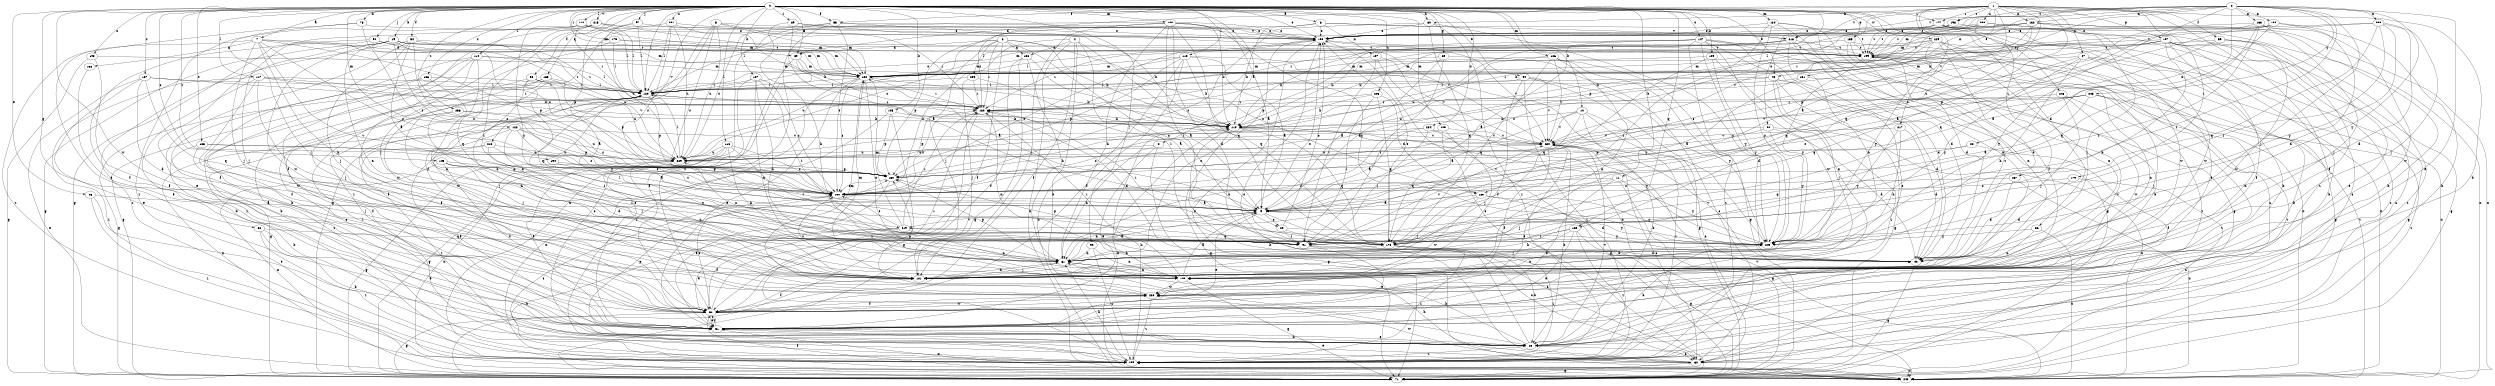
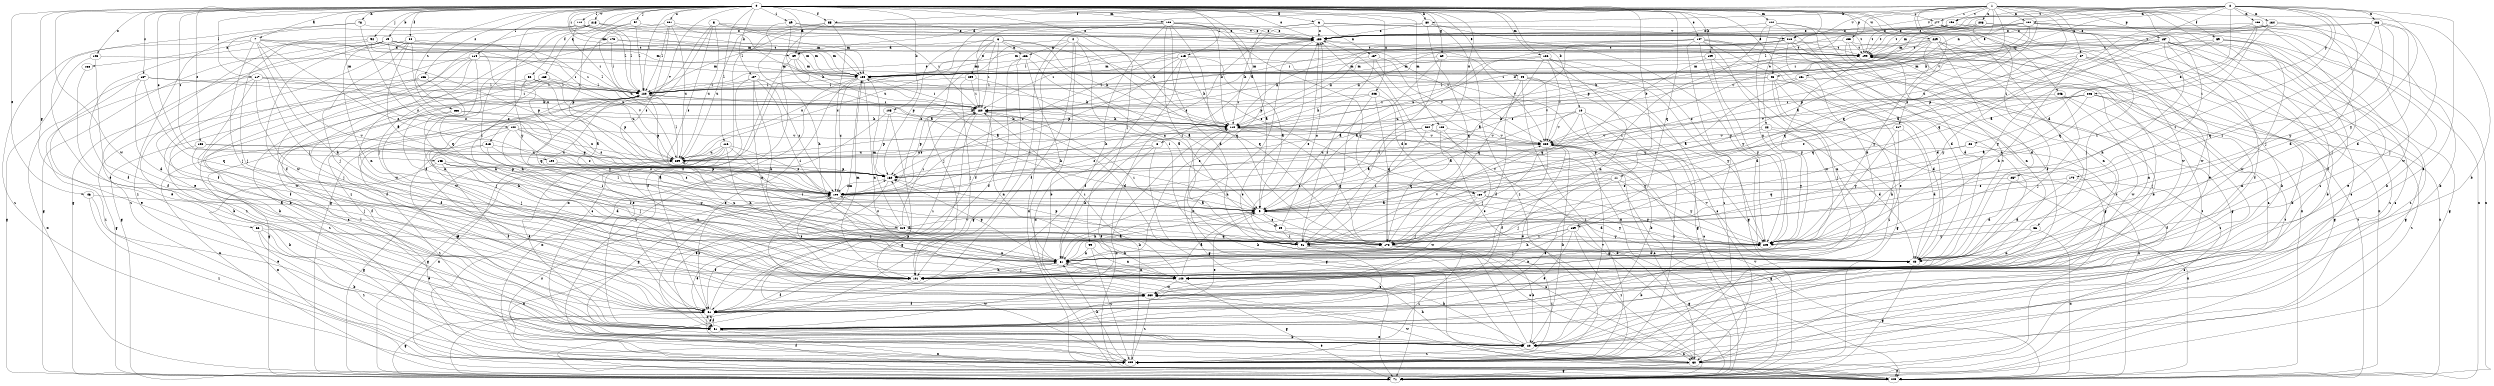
  strict digraph {
    0
    6
    7
    8
    10
    11
    19
    22
    36
    39
    44
    46
    48
    52
    54
    55
    66
    69
    78
    80
    89
    94
    97
    99
    105
    107
    109
    112
    114
    115
    116
    117
    120
    122
    123
    124
    126
    128
    130
    145
    147
    148
    150
    155
    163
    169
    175
    177
    186
    187
    188
    194
    201
    203
    213
    215
    217
    229
    230
    234
    256
    209
    218
    110
    199
    137
    160
    259
    101
    190
    81
    138
    219
    51
    71
    9
    20
    30
    220
    249
    61
    180
    140
    240
    40
    170
    91
    189
    1
    27
    59
    131
    132
    157
    179
    198
    208
    246
    257
    29
    2
    28
    133
    134
    238
    248
    3
    136
    239
    4
    5
    0 -> 6 [label=a]
    0 -> 7 [label=a]
    0 -> 8 [label=a]
    0 -> 10 [label=b]
    0 -> 11 [label=b]
    0 -> 19 [label=b]
    0 -> 22 [label=c]
    0 -> 36 [label=d]
    0 -> 39 [label=d]
    0 -> 44 [label=e]
    0 -> 46 [label=e]
    0 -> 48 [label=e]
    0 -> 52 [label=f]
    0 -> 54 [label=f]
    0 -> 55 [label=f]
    0 -> 66 [label=g]
    0 -> 69 [label=g]
    0 -> 78 [label=h]
    0 -> 80 [label=h]
    0 -> 89 [label=i]
    0 -> 94 [label=j]
    0 -> 97 [label=j]
    0 -> 99 [label=j]
    0 -> 105 [label=k]
    0 -> 107 [label=k]
    0 -> 109 [label=k]
    0 -> 112 [label=l]
    0 -> 114 [label=l]
    0 -> 115 [label=l]
    0 -> 116 [label=l]
    0 -> 117 [label=l]
    0 -> 120 [label=l]
    0 -> 122 [label=m]
    0 -> 123 [label=m]
    0 -> 124 [label=m]
    0 -> 126 [label=m]
    0 -> 128 [label=m]
    0 -> 130 [label=m]
    0 -> 145 [label=o]
    0 -> 147 [label=o]
    0 -> 148 [label=o]
    0 -> 150 [label=o]
    0 -> 155 [label=p]
    0 -> 163 [label=q]
    0 -> 169 [label=q]
    0 -> 175 [label=r]
    0 -> 177 [label=r]
    0 -> 186 [label=s]
    0 -> 187 [label=s]
    0 -> 188 [label=s]
    0 -> 194 [label=t]
    0 -> 201 [label=u]
    0 -> 203 [label=u]
    0 -> 213 [label=v]
    0 -> 215 [label=v]
    0 -> 217 [label=v]
    0 -> 229 [label=w]
    0 -> 230 [label=w]
    0 -> 234 [label=x]
    0 -> 256 [label=z]
    6 -> 150 [label=o]
    6 -> 209 [label=u]
    6 -> 218 [label=v]
    6 -> 110 [label=k]
    6 -> 199 [label=t]
    6 -> 137 [label=n]
    7 -> 39 [label=d]
    7 -> 130 [label=m]
    7 -> 160 [label=p]
    7 -> 259 [label=z]
    7 -> 101 [label=j]
    7 -> 190 [label=s]
    7 -> 81 [label=h]
    7 -> 138 [label=n]
    7 -> 219 [label=v]
    8 -> 209 [label=u]
    8 -> 81 [label=h]
    8 -> 51 [label=e]
    8 -> 71 [label=g]
    10 -> 110 [label=k]
    10 -> 259 [label=z]
    10 -> 219 [label=v]
    10 -> 9 [label=a]
    10 -> 20 [label=b]
    10 -> 30 [label=c]
    10 -> 220 [label=v]
    11 -> 101 [label=j]
    11 -> 190 [label=s]
    11 -> 51 [label=e]
    11 -> 71 [label=g]
    11 -> 249 [label=y]
    19 -> 130 [label=m]
    19 -> 230 [label=w]
    19 -> 209 [label=u]
    19 -> 199 [label=t]
    19 -> 190 [label=s]
    19 -> 71 [label=g]
    19 -> 61 [label=f]
    19 -> 180 [label=r]
    19 -> 140 [label=n]
    22 -> 160 [label=p]
    22 -> 220 [label=v]
    22 -> 249 [label=y]
    22 -> 240 [label=x]
    22 -> 40 [label=d]
    36 -> 249 [label=y]
    36 -> 140 [label=n]
    36 -> 240 [label=x]
    39 -> 130 [label=m]
    39 -> 9 [label=a]
    39 -> 30 [label=c]
    39 -> 61 [label=f]
    44 -> 120 [label=l]
    44 -> 259 [label=z]
    44 -> 71 [label=g]
    44 -> 220 [label=v]
    44 -> 249 [label=y]
    44 -> 61 [label=f]
    46 -> 259 [label=z]
    46 -> 51 [label=e]
    46 -> 9 [label=a]
    48 -> 120 [label=l]
    48 -> 209 [label=u]
    48 -> 259 [label=z]
    48 -> 101 [label=j]
    48 -> 71 [label=g]
    48 -> 40 [label=d]
    52 -> 120 [label=l]
    52 -> 160 [label=p]
    52 -> 81 [label=h]
    52 -> 71 [label=g]
    52 -> 9 [label=a]
    52 -> 170 [label=q]
    54 -> 199 [label=t]
    54 -> 259 [label=z]
    54 -> 101 [label=j]
    54 -> 190 [label=s]
    54 -> 51 [label=e]
    54 -> 9 [label=a]
    54 -> 180 [label=r]
    55 -> 150 [label=o]
    55 -> 209 [label=u]
    55 -> 190 [label=s]
    55 -> 220 [label=v]
    55 -> 61 [label=f]
    55 -> 240 [label=x]
    66 -> 259 [label=z]
    66 -> 51 [label=e]
    66 -> 20 [label=b]
    66 -> 170 [label=q]
    69 -> 130 [label=m]
    69 -> 9 [label=a]
    69 -> 30 [label=c]
    69 -> 91 [label=i]
    78 -> 150 [label=o]
    78 -> 101 [label=j]
    78 -> 190 [label=s]
    78 -> 51 [label=e]
    80 -> 150 [label=o]
    80 -> 259 [label=z]
    80 -> 190 [label=s]
    80 -> 249 [label=y]
    80 -> 170 [label=q]
    89 -> 150 [label=o]
    89 -> 110 [label=k]
    89 -> 81 [label=h]
    89 -> 9 [label=a]
    94 -> 130 [label=m]
    94 -> 209 [label=u]
    94 -> 199 [label=t]
    94 -> 101 [label=j]
    94 -> 61 [label=f]
    97 -> 120 [label=l]
    97 -> 150 [label=o]
    97 -> 209 [label=u]
    97 -> 160 [label=p]
    99 -> 259 [label=z]
    99 -> 81 [label=h]
    99 -> 140 [label=n]
    105 -> 110 [label=k]
    105 -> 160 [label=p]
    105 -> 259 [label=z]
    105 -> 240 [label=x]
    107 -> 120 [label=l]
    107 -> 190 [label=s]
    107 -> 81 [label=h]
    107 -> 51 [label=e]
    107 -> 140 [label=n]
    107 -> 91 [label=i]
    109 -> 130 [label=m]
    109 -> 249 [label=y]
    109 -> 140 [label=n]
    109 -> 170 [label=q]
    112 -> 120 [label=l]
    112 -> 130 [label=m]
    112 -> 150 [label=o]
    112 -> 259 [label=z]
    112 -> 249 [label=y]
    112 -> 180 [label=r]
    114 -> 120 [label=l]
    114 -> 130 [label=m]
    114 -> 230 [label=w]
    114 -> 259 [label=z]
    114 -> 71 [label=g]
    114 -> 20 [label=b]
    114 -> 140 [label=n]
    115 -> 130 [label=m]
    115 -> 209 [label=u]
    115 -> 110 [label=k]
    115 -> 160 [label=p]
    115 -> 9 [label=a]
    115 -> 249 [label=y]
    115 -> 61 [label=f]
    115 -> 240 [label=x]
    116 -> 209 [label=u]
    116 -> 190 [label=s]
    116 -> 81 [label=h]
    116 -> 51 [label=e]
    116 -> 71 [label=g]
    116 -> 240 [label=x]
    116 -> 91 [label=i]
    117 -> 120 [label=l]
    117 -> 230 [label=w]
    117 -> 259 [label=z]
    117 -> 101 [label=j]
    117 -> 20 [label=b]
    117 -> 220 [label=v]
    117 -> 180 [label=r]
    120 -> 150 [label=o]
    120 -> 110 [label=k]
    120 -> 160 [label=p]
    120 -> 259 [label=z]
    120 -> 101 [label=j]
    120 -> 71 [label=g]
    120 -> 249 [label=y]
    120 -> 61 [label=f]
    120 -> 180 [label=r]
    122 -> 209 [label=u]
    122 -> 160 [label=p]
    122 -> 101 [label=j]
    122 -> 190 [label=s]
    122 -> 220 [label=v]
    122 -> 240 [label=x]
    122 -> 91 [label=i]
    123 -> 81 [label=h]
    123 -> 71 [label=g]
    123 -> 220 [label=v]
    123 -> 170 [label=q]
    124 -> 150 [label=o]
    124 -> 249 [label=y]
    124 -> 61 [label=f]
    124 -> 140 [label=n]
    124 -> 40 [label=d]
    124 -> 91 [label=i]
    126 -> 130 [label=m]
    126 -> 71 [label=g]
    126 -> 9 [label=a]
    126 -> 220 [label=v]
    126 -> 140 [label=n]
    126 -> 40 [label=d]
    126 -> 170 [label=q]
    128 -> 120 [label=l]
    128 -> 150 [label=o]
    128 -> 110 [label=k]
    128 -> 101 [label=j]
    128 -> 81 [label=h]
    128 -> 9 [label=a]
    128 -> 249 [label=y]
    128 -> 180 [label=r]
    128 -> 40 [label=d]
    128 -> 170 [label=q]
    128 -> 91 [label=i]
    130 -> 120 [label=l]
    130 -> 110 [label=k]
    130 -> 259 [label=z]
    130 -> 190 [label=s]
    130 -> 51 [label=e]
    130 -> 180 [label=r]
    130 -> 140 [label=n]
    145 -> 160 [label=p]
    145 -> 249 [label=y]
    145 -> 61 [label=f]
    145 -> 240 [label=x]
    145 -> 40 [label=d]
    145 -> 91 [label=i]
    147 -> 230 [label=w]
    147 -> 110 [label=k]
    147 -> 199 [label=t]
    147 -> 160 [label=p]
    147 -> 259 [label=z]
    147 -> 51 [label=e]
    147 -> 71 [label=g]
    147 -> 9 [label=a]
    147 -> 249 [label=y]
    147 -> 40 [label=d]
    148 -> 130 [label=m]
    148 -> 71 [label=g]
    148 -> 61 [label=f]
    150 -> 199 [label=t]
    150 -> 190 [label=s]
    150 -> 220 [label=v]
    150 -> 240 [label=x]
    155 -> 120 [label=l]
    155 -> 199 [label=t]
    155 -> 20 [label=b]
    155 -> 240 [label=x]
    155 -> 40 [label=d]
    163 -> 120 [label=l]
    163 -> 230 [label=w]
    163 -> 209 [label=u]
    163 -> 30 [label=c]
    163 -> 61 [label=f]
    169 -> 259 [label=z]
    169 -> 101 [label=j]
    169 -> 81 [label=h]
    169 -> 51 [label=e]
    169 -> 71 [label=g]
    169 -> 91 [label=i]
    175 -> 120 [label=l]
    175 -> 130 [label=m]
    175 -> 199 [label=t]
    175 -> 170 [label=q]
    177 -> 150 [label=o]
    177 -> 230 [label=w]
    177 -> 199 [label=t]
    177 -> 51 [label=e]
    177 -> 20 [label=b]
    177 -> 30 [label=c]
    177 -> 180 [label=r]
    186 -> 120 [label=l]
    186 -> 81 [label=h]
    186 -> 20 [label=b]
    186 -> 61 [label=f]
    187 -> 120 [label=l]
    187 -> 110 [label=k]
    187 -> 51 [label=e]
    187 -> 240 [label=x]
    187 -> 40 [label=d]
    187 -> 170 [label=q]
    188 -> 209 [label=u]
    188 -> 101 [label=j]
    188 -> 190 [label=s]
    188 -> 20 [label=b]
    194 -> 160 [label=p]
    194 -> 190 [label=s]
    201 -> 120 [label=l]
    201 -> 150 [label=o]
    201 -> 209 [label=u]
    201 -> 110 [label=k]
    201 -> 259 [label=z]
    201 -> 190 [label=s]
    203 -> 110 [label=k]
    203 -> 180 [label=r]
    203 -> 170 [label=q]
    203 -> 91 [label=i]
    203 -> 189 [label=d]
    213 -> 209 [label=u]
    213 -> 259 [label=z]
    213 -> 101 [label=j]
    213 -> 51 [label=e]
    213 -> 9 [label=a]
    215 -> 120 [label=l]
    215 -> 130 [label=m]
    215 -> 150 [label=o]
    215 -> 101 [label=j]
    215 -> 71 [label=g]
    215 -> 61 [label=f]
    215 -> 91 [label=i]
    217 -> 81 [label=h]
    217 -> 220 [label=v]
    217 -> 249 [label=y]
    217 -> 40 [label=d]
    229 -> 130 [label=m]
    229 -> 110 [label=k]
    229 -> 199 [label=t]
    229 -> 190 [label=s]
    229 -> 30 [label=c]
    229 -> 249 [label=y]
    229 -> 140 [label=n]
    229 -> 240 [label=x]
    229 -> 40 [label=d]
    230 -> 130 [label=m]
    230 -> 160 [label=p]
    230 -> 259 [label=z]
    230 -> 61 [label=f]
    234 -> 101 [label=j]
    234 -> 190 [label=s]
    234 -> 9 [label=a]
    234 -> 220 [label=v]
    234 -> 91 [label=i]
    256 -> 110 [label=k]
    256 -> 190 [label=s]
    256 -> 81 [label=h]
    256 -> 61 [label=f]
    209 -> 120 [label=l]
    209 -> 160 [label=p]
    209 -> 71 [label=g]
    218 -> 209 [label=u]
    218 -> 110 [label=k]
    218 -> 199 [label=t]
    218 -> 81 [label=h]
    218 -> 71 [label=g]
    218 -> 180 [label=r]
    218 -> 140 [label=n]
    110 -> 71 [label=g]
    110 -> 220 [label=v]
    110 -> 249 [label=y]
    110 -> 170 [label=q]
    199 -> 130 [label=m]
    199 -> 71 [label=g]
    199 -> 249 [label=y]
    137 -> 130 [label=m]
    137 -> 220 [label=v]
    137 -> 240 [label=x]
    137 -> 91 [label=i]
    160 -> 190 [label=s]
    160 -> 51 [label=e]
    259 -> 110 [label=k]
    259 -> 190 [label=s]
    259 -> 81 [label=h]
    101 -> 130 [label=m]
    101 -> 150 [label=o]
    101 -> 209 [label=u]
    101 -> 81 [label=h]
    101 -> 61 [label=f]
    190 -> 9 [label=a]
    81 -> 120 [label=l]
    81 -> 160 [label=p]
    81 -> 101 [label=j]
    81 -> 9 [label=a]
    81 -> 140 [label=n]
    138 -> 51 [label=e]
    219 -> 130 [label=m]
    219 -> 190 [label=s]
    219 -> 51 [label=e]
    219 -> 61 [label=f]
    219 -> 180 [label=r]
    219 -> 140 [label=n]
    219 -> 240 [label=x]
    219 -> 170 [label=q]
    51 -> 199 [label=t]
    51 -> 20 [label=b]
    51 -> 61 [label=f]
    51 -> 240 [label=x]
    71 -> 150 [label=o]
    71 -> 199 [label=t]
    9 -> 81 [label=h]
    9 -> 219 [label=v]
    9 -> 51 [label=e]
    9 -> 30 [label=c]
    9 -> 249 [label=y]
    9 -> 29 [label=c]
    20 -> 120 [label=l]
    20 -> 150 [label=o]
    20 -> 160 [label=p]
    20 -> 259 [label=z]
    20 -> 81 [label=h]
    20 -> 51 [label=e]
    20 -> 30 [label=c]
    20 -> 220 [label=v]
    30 -> 230 [label=w]
    30 -> 110 [label=k]
    30 -> 199 [label=t]
    30 -> 81 [label=h]
    30 -> 51 [label=e]
    30 -> 71 [label=g]
    30 -> 240 [label=x]
    220 -> 209 [label=u]
    220 -> 51 [label=e]
    220 -> 20 [label=b]
    220 -> 30 [label=c]
    220 -> 61 [label=f]
    249 -> 20 [label=b]
    249 -> 140 [label=n]
    61 -> 230 [label=w]
    61 -> 190 [label=s]
    61 -> 51 [label=e]
    61 -> 71 [label=g]
    61 -> 180 [label=r]
    180 -> 110 [label=k]
    180 -> 160 [label=p]
    180 -> 190 [label=s]
    180 -> 71 [label=g]
    180 -> 140 [label=n]
    180 -> 40 [label=d]
    140 -> 230 [label=w]
    140 -> 190 [label=s]
    140 -> 71 [label=g]
    140 -> 9 [label=a]
    140 -> 180 [label=r]
    240 -> 110 [label=k]
    240 -> 199 [label=t]
    240 -> 220 [label=v]
    240 -> 61 [label=f]
    40 -> 199 [label=t]
    40 -> 71 [label=g]
    40 -> 220 [label=v]
    170 -> 150 [label=o]
    170 -> 259 [label=z]
    170 -> 81 [label=h]
    170 -> 20 [label=b]
    170 -> 180 [label=r]
    170 -> 40 [label=d]
    91 -> 150 [label=o]
    91 -> 209 [label=u]
    91 -> 160 [label=p]
    91 -> 259 [label=z]
    91 -> 51 [label=e]
    91 -> 220 [label=v]
    91 -> 40 [label=d]
    189 -> 230 [label=w]
    189 -> 101 [label=j]
    189 -> 9 [label=a]
    189 -> 249 [label=y]
    189 -> 40 [label=d]
    1 -> 39 [label=d]
    1 -> 55 [label=f]
    1 -> 80 [label=h]
    1 -> 169 [label=q]
    1 -> 177 [label=r]
    1 -> 218 [label=v]
    1 -> 160 [label=p]
    1 -> 259 [label=z]
    1 -> 9 [label=a]
    1 -> 20 [label=b]
    1 -> 189 [label=s]
    1 -> 27 [label=c]
    1 -> 59 [label=f]
    1 -> 131 [label=n]
    1 -> 132 [label=n]
    1 -> 157 [label=p]
    1 -> 179 [label=r]
    1 -> 198 [label=t]
    1 -> 208 [label=u]
    1 -> 246 [label=y]
    1 -> 257 [label=z]
    27 -> 130 [label=m]
    27 -> 81 [label=h]
    27 -> 71 [label=g]
    27 -> 20 [label=b]
    27 -> 249 [label=y]
    27 -> 240 [label=x]
    27 -> 170 [label=q]
    59 -> 230 [label=w]
    59 -> 199 [label=t]
    59 -> 259 [label=z]
    59 -> 51 [label=e]
    59 -> 249 [label=y]
    131 -> 120 [label=l]
    131 -> 9 [label=a]
    131 -> 140 [label=n]
    132 -> 130 [label=m]
    132 -> 150 [label=o]
    132 -> 199 [label=t]
    132 -> 160 [label=p]
    132 -> 20 [label=b]
    132 -> 220 [label=v]
    132 -> 61 [label=f]
    132 -> 240 [label=x]
    157 -> 110 [label=k]
    157 -> 199 [label=t]
    157 -> 259 [label=z]
    157 -> 190 [label=s]
    157 -> 81 [label=h]
    157 -> 71 [label=g]
    157 -> 20 [label=b]
    157 -> 30 [label=c]
    157 -> 61 [label=f]
    157 -> 180 [label=r]
    179 -> 190 [label=s]
    179 -> 30 [label=c]
    179 -> 40 [label=d]
    198 -> 120 [label=l]
    198 -> 150 [label=o]
    198 -> 199 [label=t]
    198 -> 240 [label=x]
    208 -> 150 [label=o]
    208 -> 230 [label=w]
    208 -> 110 [label=k]
    208 -> 101 [label=j]
    208 -> 180 [label=r]
    208 -> 170 [label=q]
    246 -> 230 [label=w]
    246 -> 259 [label=z]
    246 -> 101 [label=j]
    246 -> 180 [label=r]
    257 -> 190 [label=s]
    257 -> 240 [label=x]
    257 -> 40 [label=d]
    29 -> 150 [label=o]
    29 -> 30 [label=c]
    29 -> 249 [label=y]
    29 -> 91 [label=i]
    2 -> 48 [label=e]
    2 -> 130 [label=m]
    2 -> 218 [label=v]
    2 -> 110 [label=k]
    2 -> 199 [label=t]
    2 -> 101 [label=j]
    2 -> 51 [label=e]
    2 -> 249 [label=y]
    2 -> 170 [label=q]
    2 -> 91 [label=i]
    2 -> 132 [label=n]
    2 -> 198 [label=t]
    2 -> 28 [label=c]
    2 -> 133 [label=n]
    2 -> 134 [label=n]
    2 -> 238 [label=x]
    2 -> 248 [label=y]
    28 -> 209 [label=u]
    28 -> 61 [label=f]
    28 -> 170 [label=q]
    133 -> 150 [label=o]
    133 -> 230 [label=w]
    133 -> 101 [label=j]
    133 -> 9 [label=a]
    133 -> 170 [label=q]
    133 -> 91 [label=i]
    134 -> 150 [label=o]
    134 -> 209 [label=u]
    134 -> 160 [label=p]
    134 -> 9 [label=a]
    134 -> 20 [label=b]
    134 -> 40 [label=d]
    238 -> 150 [label=o]
    238 -> 199 [label=t]
    238 -> 101 [label=j]
    238 -> 249 [label=y]
    238 -> 40 [label=d]
    238 -> 170 [label=q]
    238 -> 91 [label=i]
    248 -> 259 [label=z]
    248 -> 101 [label=j]
    248 -> 190 [label=s]
    248 -> 9 [label=a]
    248 -> 220 [label=v]
    248 -> 180 [label=r]
    248 -> 140 [label=n]
    3 -> 39 [label=d]
    3 -> 110 [label=k]
    3 -> 160 [label=p]
    3 -> 101 [label=j]
    3 -> 61 [label=f]
    3 -> 180 [label=r]
    3 -> 189 [label=s]
    3 -> 29 [label=c]
    3 -> 136 [label=n]
-   3 -> 239 [label=l]
+   3 -> 239 [label=x]
    136 -> 130 [label=m]
    136 -> 81 [label=h]
    136 -> 71 [label=g]
    136 -> 9 [label=a]
    136 -> 61 [label=f]
    239 -> 120 [label=l]
    239 -> 101 [label=j]
    239 -> 9 [label=a]
    239 -> 180 [label=r]
    4 -> 190 [label=s]
    4 -> 20 [label=b]
    4 -> 61 [label=f]
    4 -> 240 [label=x]
    4 -> 170 [label=q]
    4 -> 91 [label=i]
    4 -> 136 [label=n]
    5 -> 130 [label=m]
    5 -> 209 [label=u]
    5 -> 218 [label=v]
    5 -> 190 [label=s]
    5 -> 71 [label=g]
    5 -> 61 [label=f]
    5 -> 180 [label=r]
  }
